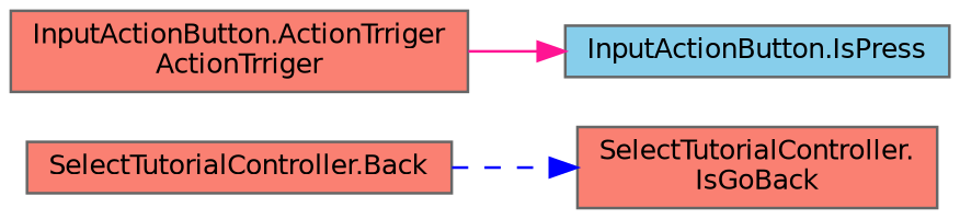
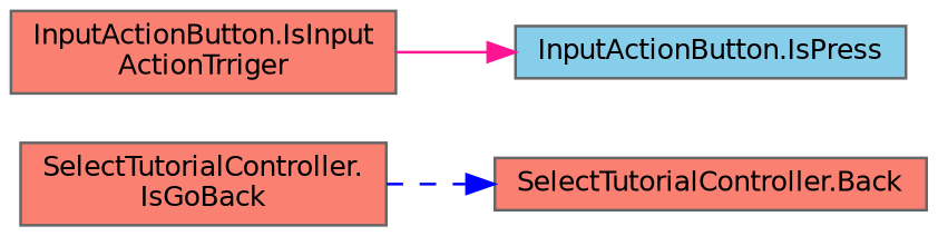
  digraph {
    rankdir=LR
    node [color=grey40 fillcolor=salmon fontname=Helvetica fontsize=10 shape=box style=filled]
    edge [fontname=Helvetica fontsize=10 labelfontname=Helvetica labelfontsize=10]
    n1 [color=gray40 fontcolor=black height=0.2 label="SelectTutorialController.Back" width=0.4]
    n2 [height=0.2 label="SelectTutorialController.\lIsGoBack" width=0.4]
-   n3 [height=0.2 label="InputActionButton.ActionTrriger\lActionTrriger" width=0.4]
+   n3 [height=0.2 label="InputActionButton.IsInput\lActionTrriger" width=0.4]
    n4 [fillcolor=skyblue height=0.2 label="InputActionButton.IsPress" width=0.4]
-   n1 -> n2 [color=blue style=dashed]
+   n2 -> n1 [color=blue style=dashed]
    n3 -> n4 [color=deeppink style=solid]
  }
